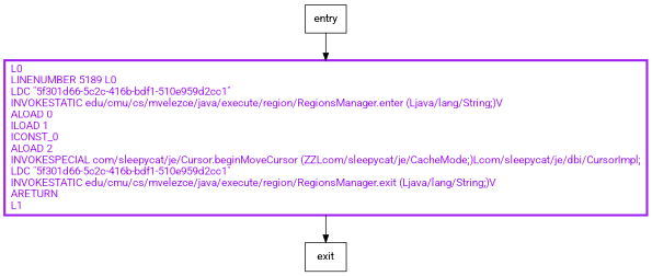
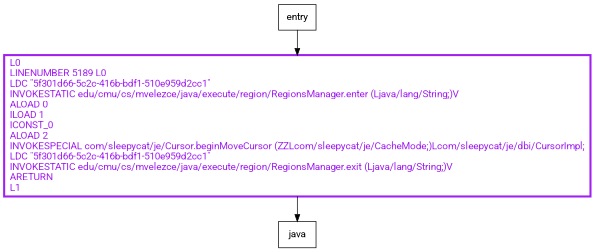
  digraph {
    fontname=Roboto
    node [shape=record fontname=Roboto]
    edge [fontname=Roboto]
    n1 [color=purple fontcolor=purple label="L0\lLINENUMBER 5189 L0\lLDC \"5f301d66-5c2c-416b-bdf1-510e959d2cc1\"\lINVOKESTATIC edu/cmu/cs/mvelezce/java/execute/region/RegionsManager.enter (Ljava/lang/String;)V\lALOAD 0\lILOAD 1\lICONST_0\lALOAD 2\lINVOKESPECIAL com/sleepycat/je/Cursor.beginMoveCursor (ZZLcom/sleepycat/je/CacheMode;)Lcom/sleepycat/je/dbi/CursorImpl;\lLDC \"5f301d66-5c2c-416b-bdf1-510e959d2cc1\"\lINVOKESTATIC edu/cmu/cs/mvelezce/java/execute/region/RegionsManager.exit (Ljava/lang/String;)V\lARETURN\lL1\l" penwidth=3]
-   exit
+   exit [label=java]
    entry
    n1 -> exit
    entry -> n1
  }
